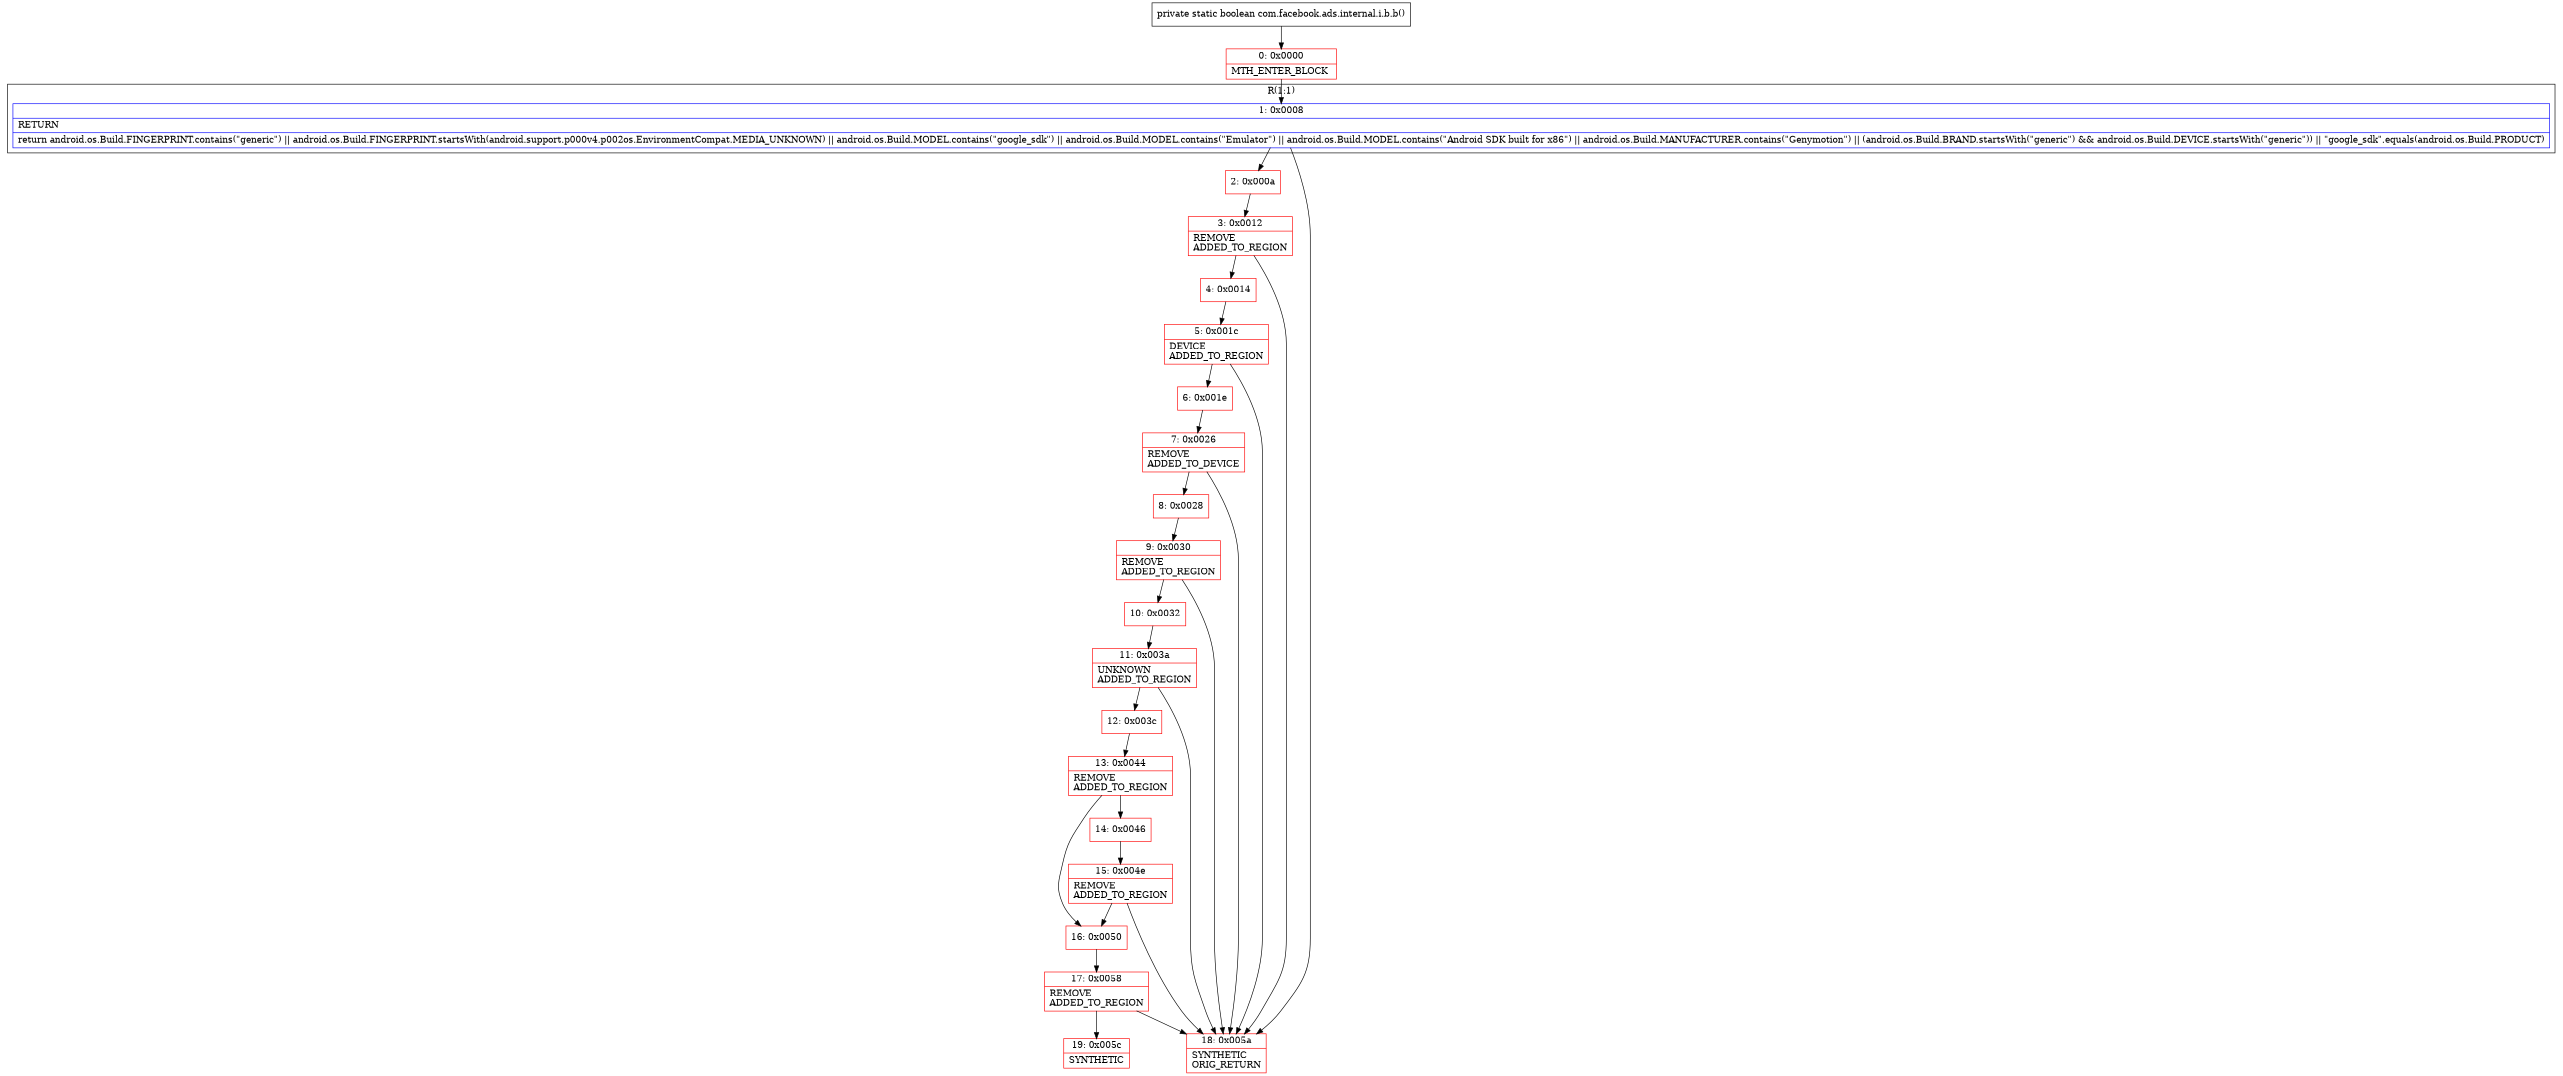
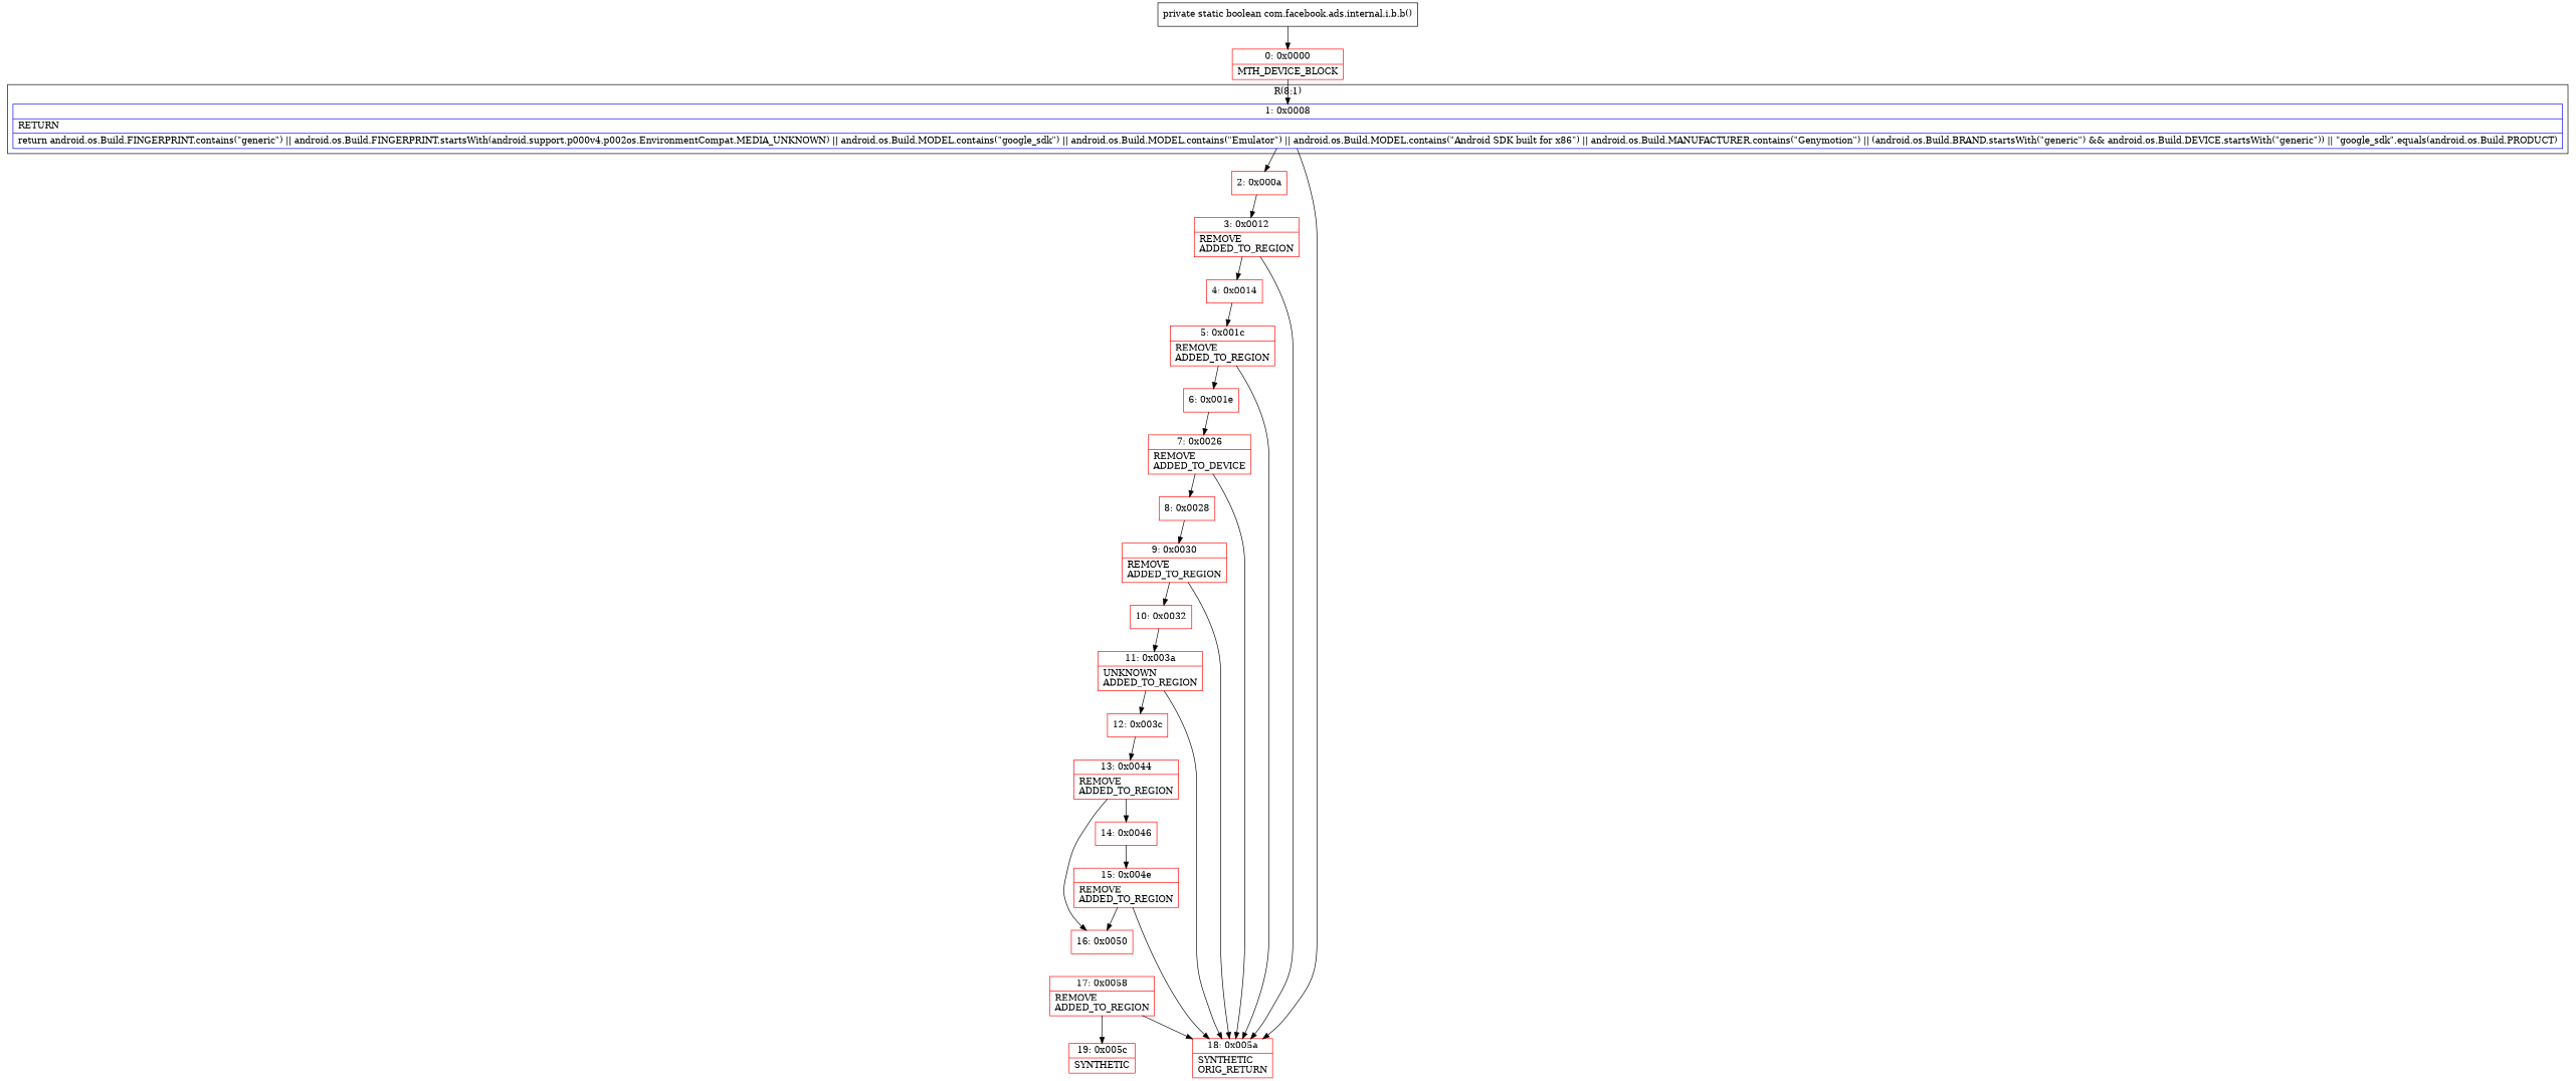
  digraph {
    node [color=red shape=record]
    n1 [color=blue label="{1\:\ 0x0008|RETURN\l|return android.os.Build.FINGERPRINT.contains(\"generic\") \|\| android.os.Build.FINGERPRINT.startsWith(android.support.p000v4.p002os.EnvironmentCompat.MEDIA_UNKNOWN) \|\| android.os.Build.MODEL.contains(\"google_sdk\") \|\| android.os.Build.MODEL.contains(\"Emulator\") \|\| android.os.Build.MODEL.contains(\"Android SDK built for x86\") \|\| android.os.Build.MANUFACTURER.contains(\"Genymotion\") \|\| (android.os.Build.BRAND.startsWith(\"generic\") && android.os.Build.DEVICE.startsWith(\"generic\")) \|\| \"google_sdk\".equals(android.os.Build.PRODUCT)\l}"]
    n2 [label="{2\:\ 0x000a}"]
    n3 [label="{18\:\ 0x005a|SYNTHETIC\lORIG_RETURN\l}"]
    n4 [label="{3\:\ 0x0012|REMOVE\lADDED_TO_REGION\l}"]
-   n5 [label="{0\:\ 0x0000|MTH_ENTER_BLOCK\l}"]
+   n5 [label="{0\:\ 0x0000|MTH_DEVICE_BLOCK\l}"]
    n6 [label="{4\:\ 0x0014}"]
-   n7 [label="{5\:\ 0x001c|DEVICE\lADDED_TO_REGION\l}"]
+   n7 [label="{5\:\ 0x001c|REMOVE\lADDED_TO_REGION\l}"]
    n8 [label="{6\:\ 0x001e}"]
    n9 [label="{7\:\ 0x0026|REMOVE\lADDED_TO_DEVICE\l}"]
    n10 [label="{8\:\ 0x0028}"]
    n11 [label="{9\:\ 0x0030|REMOVE\lADDED_TO_REGION\l}"]
    n12 [label="{10\:\ 0x0032}"]
    n13 [label="{11\:\ 0x003a|UNKNOWN\lADDED_TO_REGION\l}"]
    n14 [label="{12\:\ 0x003c}"]
    n15 [label="{13\:\ 0x0044|REMOVE\lADDED_TO_REGION\l}"]
    n16 [label="{14\:\ 0x0046}"]
    n17 [label="{16\:\ 0x0050}"]
    n18 [label="{15\:\ 0x004e|REMOVE\lADDED_TO_REGION\l}"]
    n19 [label="{17\:\ 0x0058|REMOVE\lADDED_TO_REGION\l}"]
    n20 [label="{19\:\ 0x005c|SYNTHETIC\l}"]
    n21 [label="{private static boolean com.facebook.ads.internal.i.b.b() }" color=""]
    subgraph cluster_1 {
-     label="R(1:1)"
+     label="R(8:1)"
      n1
    }
    n1 -> n2
    n1 -> n3
    n2 -> n4
    n4 -> n3
    n4 -> n6
    n5 -> n1
    n6 -> n7
    n7 -> n3
    n7 -> n8
    n8 -> n9
    n9 -> n3
    n9 -> n10
    n10 -> n11
    n11 -> n3
    n11 -> n12
    n12 -> n13
    n13 -> n3
    n13 -> n14
    n14 -> n15
    n15 -> n16
    n15 -> n17
    n16 -> n18
-   n17 -> n19
    n18 -> n3
    n18 -> n17
    n19 -> n3
    n19 -> n20
    n21 -> n5
  }
